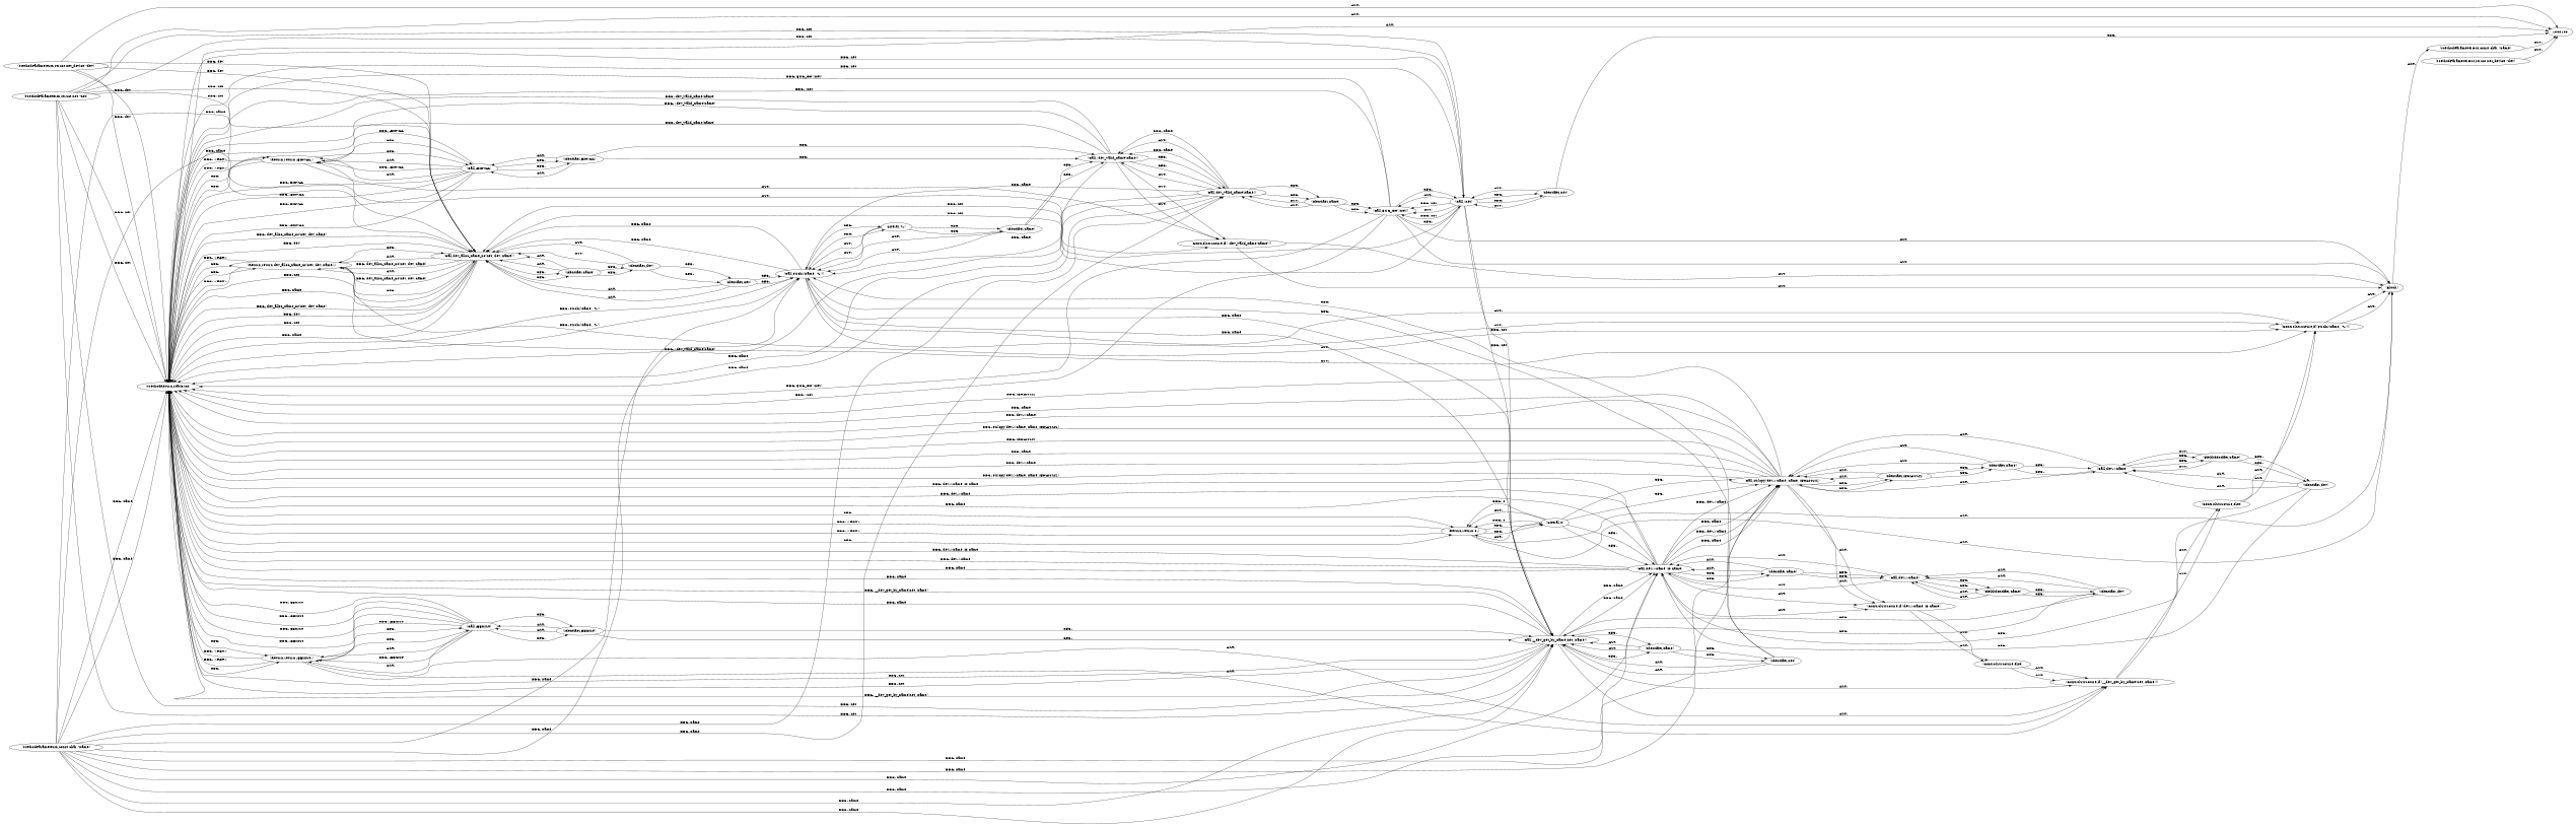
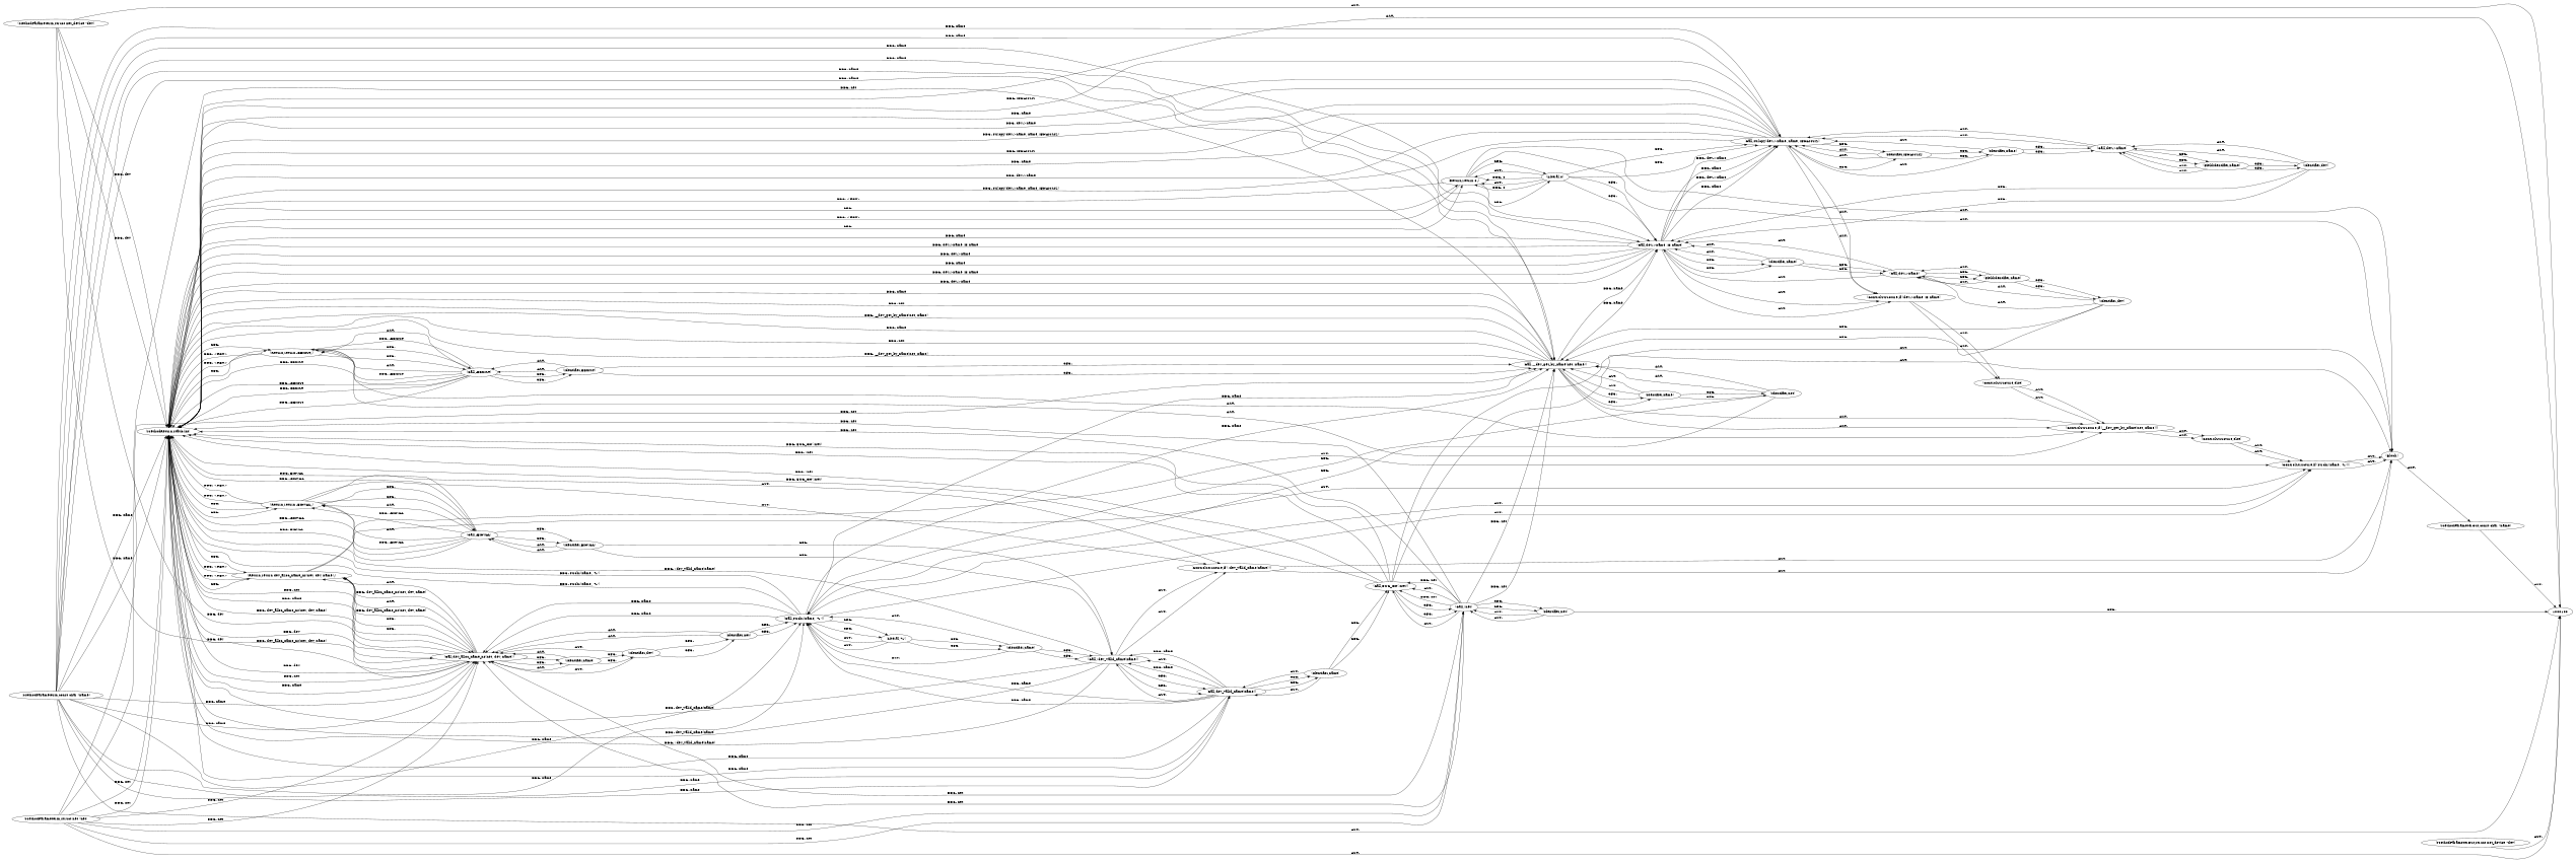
  digraph {
    rankdir=LR
    n1 [label="(MethodReturn,static int)"]
    n2 [label="(Return,return dev_alloc_name_ns(net, dev, name);)"]
    n3 [label="(Return,return -EEXIST;)"]
    n4 [label="(Return,return 0;)"]
    n5 [label="(Return,return -EINVAL;)"]
    1000100
    n7 [label="(Call,dev_alloc_name_ns(net, dev, name))"]
    n8 [label="(ControlStructure,if (strchr(name, '%')))"]
    n9 [label="(ControlStructure,if (__dev_get_by_name(net, name)))"]
    n10 [label="(Call,-EEXIST)"]
    n11 [label="(Block,)"]
    n12 [label="(Literal,0)"]
    n13 [label="(ControlStructure,if (!dev_valid_name(name)))"]
    n14 [label="(Call,-EINVAL)"]
    n15 [label="(MethodParameterIn,struct net *net)"]
    n16 [label="(Call,__dev_get_by_name(net, name))"]
    n17 [label="(Call,!net)"]
    n18 [label="(Identifier,name)"]
    n19 [label="(Identifier,name)"]
    n20 [label="(Call,dev->name != name)"]
    n21 [label="(Identifier,net)"]
    n22 [label="(Call,BUG_ON(!net))"]
    n23 [label="(MethodParameterOut,const char *name)"]
    n24 [label="(Identifier,name)"]
    n25 [label="(Call,strchr(name, '%'))"]
    n26 [label="(Call,!dev_valid_name(name))"]
    n27 [label="(Literal,'%')"]
    n28 [label="(Call,dev_valid_name(name))"]
    n29 [label="(Identifier,net)"]
    n30 [label="(Identifier,dev)"]
    n31 [label="(ControlStructure,else)"]
    n32 [label="(Identifier,net)"]
    n33 [label="(Identifier,name)"]
    n34 [label="(ControlStructure,if (dev->name != name))"]
    n35 [label="(Call,strlcpy(dev->name, name, IFNAMSIZ))"]
    n36 [label="(Identifier,EEXIST)"]
    n37 [label="(ControlStructure,else)"]
    n38 [label="(Call,dev->name)"]
    n39 [label="(Identifier,IFNAMSIZ)"]
    n40 [label="(FieldIdentifier,name)"]
    n41 [label="(Identifier,dev)"]
    n42 [label="(Call,dev->name)"]
    n43 [label="(FieldIdentifier,name)"]
    n44 [label="(Identifier,dev)"]
    n45 [label="(Identifier,name)"]
    n46 [label="(MethodParameterIn,struct net_device *dev)"]
    n47 [label="(MethodParameterOut,struct net_device *dev)"]
    n48 [label="(MethodParameterIn,const char *name)"]
    n49 [label="(Identifier,name)"]
    n50 [label="(Identifier,EINVAL)"]
    n1 -> n2 [label="CFG: "]
    n1 -> n2 [label="CFG: "]
    n1 -> n3 [label="CFG: "]
    n1 -> n3 [label="CFG: "]
    n1 -> n4 [label="CFG: "]
    n1 -> n4 [label="CFG: "]
    n1 -> n5 [label="CFG: "]
    n1 -> n5 [label="CFG: "]
    n1 -> 1000100 [label="AST: "]
    n2 -> n1 [label="DDG: <RET>"]
    n2 -> n1 [label="DDG: <RET>"]
    n2 -> n7 [label="CFG: "]
    n2 -> n7 [label="CFG: "]
    n2 -> n8 [label="AST: "]
    n2 -> n8 [label="AST: "]
    n3 -> n1 [label="DDG: <RET>"]
    n3 -> n1 [label="DDG: <RET>"]
    n3 -> n9 [label="AST: "]
    n3 -> n9 [label="AST: "]
    n3 -> n10 [label="CFG: "]
    n3 -> n10 [label="CFG: "]
    n4 -> n1 [label="DDG: <RET>"]
    n4 -> n1 [label="DDG: <RET>"]
    n4 -> n11 [label="AST: "]
    n4 -> n11 [label="AST: "]
    n4 -> n12 [label="CFG: "]
    n4 -> n12 [label="CFG: "]
    n5 -> n1 [label="DDG: <RET>"]
    n5 -> n1 [label="DDG: <RET>"]
    n5 -> n13 [label="AST: "]
    n5 -> n13 [label="AST: "]
    n5 -> n14 [label="CFG: "]
    n5 -> n14 [label="CFG: "]
    n7 -> n1 [label="DDG: net"]
    n7 -> n1 [label="DDG: name"]
    n7 -> n1 [label="DDG: dev_alloc_name_ns(net, dev, name)"]
    n7 -> n1 [label="DDG: dev"]
    n7 -> n1 [label="DDG: net"]
    n7 -> n1 [label="DDG: name"]
    n7 -> n1 [label="DDG: dev_alloc_name_ns(net, dev, name)"]
    n7 -> n1 [label="DDG: dev"]
    n7 -> n2 [label="AST: "]
    n7 -> n2 [label="DDG: dev_alloc_name_ns(net, dev, name)"]
    n7 -> n2 [label="AST: "]
    n7 -> n2 [label="DDG: dev_alloc_name_ns(net, dev, name)"]
    n7 -> n18 [label="CFG: "]
    n7 -> n18 [label="CFG: "]
    n8 -> n11 [label="AST: "]
    n8 -> n11 [label="AST: "]
    n9 -> n31 [label="AST: "]
    n9 -> n31 [label="AST: "]
    n10 -> n1 [label="DDG: EEXIST"]
    n10 -> n1 [label="DDG: -EEXIST"]
    n10 -> n1 [label="DDG: EEXIST"]
    n10 -> n1 [label="DDG: -EEXIST"]
    n10 -> n3 [label="AST: "]
    n10 -> n3 [label="DDG: -EEXIST"]
    n10 -> n3 [label="AST: "]
    n10 -> n3 [label="DDG: -EEXIST"]
    n10 -> n36 [label="CFG: "]
    n10 -> n36 [label="CFG: "]
    n11 -> n23 [label="AST: "]
    n12 -> n4 [label="AST: "]
    n12 -> n4 [label="DDG: 0"]
    n12 -> n4 [label="AST: "]
    n12 -> n4 [label="DDG: 0"]
    n12 -> n20 [label="CFG: "]
    n12 -> n20 [label="CFG: "]
    n12 -> n35 [label="CFG: "]
    n12 -> n35 [label="CFG: "]
    n13 -> n11 [label="AST: "]
    n13 -> n11 [label="AST: "]
    n14 -> n1 [label="DDG: EINVAL"]
    n14 -> n1 [label="DDG: -EINVAL"]
    n14 -> n1 [label="DDG: EINVAL"]
    n14 -> n1 [label="DDG: -EINVAL"]
    n14 -> n5 [label="AST: "]
    n14 -> n5 [label="DDG: -EINVAL"]
    n14 -> n5 [label="AST: "]
    n14 -> n5 [label="DDG: -EINVAL"]
    n14 -> n50 [label="CFG: "]
    n14 -> n50 [label="CFG: "]
    n15 -> n1 [label="DDG: net"]
    n15 -> n1 [label="DDG: net"]
    n15 -> 1000100 [label="AST: "]
    n15 -> n7 [label="DDG: net"]
    n15 -> n7 [label="DDG: net"]
    n15 -> n16 [label="DDG: net"]
    n15 -> n16 [label="DDG: net"]
    n15 -> n17 [label="DDG: net"]
    n15 -> n17 [label="DDG: net"]
    n16 -> n1 [label="DDG: net"]
    n16 -> n1 [label="DDG: __dev_get_by_name(net, name)"]
    n16 -> n1 [label="DDG: name"]
    n16 -> n1 [label="DDG: net"]
    n16 -> n1 [label="DDG: __dev_get_by_name(net, name)"]
    n16 -> n1 [label="DDG: name"]
    n16 -> n9 [label="AST: "]
    n16 -> n9 [label="AST: "]
    n16 -> n19 [label="CFG: "]
    n16 -> n19 [label="CFG: "]
    n16 -> n20 [label="DDG: name"]
    n16 -> n20 [label="DDG: name"]
    n17 -> n1 [label="DDG: net"]
    n17 -> n1 [label="DDG: net"]
    n17 -> n7 [label="DDG: net"]
    n17 -> n7 [label="DDG: net"]
    n17 -> n16 [label="DDG: net"]
    n17 -> n16 [label="DDG: net"]
    n17 -> n21 [label="CFG: "]
    n17 -> n21 [label="CFG: "]
    n17 -> n22 [label="AST: "]
    n17 -> n22 [label="DDG: net"]
    n17 -> n22 [label="AST: "]
    n17 -> n22 [label="DDG: net"]
    n18 -> n7 [label="AST: "]
    n18 -> n7 [label="AST: "]
    n18 -> n30 [label="CFG: "]
    n18 -> n30 [label="CFG: "]
    n19 -> n16 [label="AST: "]
    n19 -> n16 [label="AST: "]
    n19 -> n32 [label="CFG: "]
    n19 -> n32 [label="CFG: "]
    n20 -> n1 [label="DDG: dev->name != name"]
    n20 -> n1 [label="DDG: dev->name"]
    n20 -> n1 [label="DDG: name"]
    n20 -> n1 [label="DDG: dev->name != name"]
    n20 -> n1 [label="DDG: dev->name"]
    n20 -> n1 [label="DDG: name"]
    n20 -> n33 [label="CFG: "]
    n20 -> n33 [label="CFG: "]
    n20 -> n34 [label="AST: "]
    n20 -> n34 [label="AST: "]
    n20 -> n35 [label="DDG: dev->name"]
    n20 -> n35 [label="DDG: name"]
    n20 -> n35 [label="DDG: dev->name"]
    n20 -> n35 [label="DDG: name"]
    n21 -> 1000100 [label="CFG: "]
    n21 -> n17 [label="AST: "]
    n21 -> n17 [label="AST: "]
    n22 -> n1 [label="DDG: BUG_ON(!net)"]
    n22 -> n1 [label="DDG: !net"]
    n22 -> n1 [label="DDG: BUG_ON(!net)"]
    n22 -> n1 [label="DDG: !net"]
    n22 -> n11 [label="AST: "]
    n22 -> n11 [label="AST: "]
    n22 -> n17 [label="CFG: "]
    n22 -> n17 [label="CFG: "]
    n23 -> 1000100 [label="AST: "]
    n24 -> n25 [label="AST: "]
    n24 -> n25 [label="AST: "]
    n24 -> n26 [label="CFG: "]
    n24 -> n26 [label="CFG: "]
    n25 -> n1 [label="DDG: strchr(name, '%')"]
    n25 -> n1 [label="DDG: strchr(name, '%')"]
    n25 -> n7 [label="DDG: name"]
    n25 -> n7 [label="DDG: name"]
    n25 -> n8 [label="AST: "]
    n25 -> n8 [label="AST: "]
    n25 -> n16 [label="DDG: name"]
    n25 -> n16 [label="DDG: name"]
    n25 -> n27 [label="CFG: "]
    n25 -> n27 [label="CFG: "]
    n26 -> n1 [label="DDG: dev_valid_name(name)"]
    n26 -> n1 [label="DDG: !dev_valid_name(name)"]
    n26 -> n1 [label="DDG: dev_valid_name(name)"]
    n26 -> n1 [label="DDG: !dev_valid_name(name)"]
    n26 -> n13 [label="AST: "]
    n26 -> n13 [label="AST: "]
    n26 -> n28 [label="CFG: "]
    n26 -> n28 [label="CFG: "]
    n27 -> n24 [label="CFG: "]
    n27 -> n24 [label="CFG: "]
    n27 -> n25 [label="AST: "]
    n27 -> n25 [label="AST: "]
    n28 -> n1 [label="DDG: name"]
    n28 -> n1 [label="DDG: name"]
    n28 -> n25 [label="DDG: name"]
    n28 -> n25 [label="DDG: name"]
    n28 -> n26 [label="AST: "]
    n28 -> n26 [label="DDG: name"]
    n28 -> n26 [label="AST: "]
    n28 -> n26 [label="DDG: name"]
    n28 -> n49 [label="CFG: "]
    n28 -> n49 [label="CFG: "]
    n29 -> n7 [label="AST: "]
    n29 -> n7 [label="AST: "]
    n29 -> n25 [label="CFG: "]
    n29 -> n25 [label="CFG: "]
    n30 -> n7 [label="AST: "]
    n30 -> n7 [label="AST: "]
    n30 -> n29 [label="CFG: "]
    n30 -> n29 [label="CFG: "]
    n31 -> n8 [label="AST: "]
    n31 -> n8 [label="AST: "]
    n32 -> n16 [label="AST: "]
    n32 -> n16 [label="AST: "]
    n32 -> n25 [label="CFG: "]
    n32 -> n25 [label="CFG: "]
    n33 -> n20 [label="AST: "]
    n33 -> n20 [label="AST: "]
    n33 -> n38 [label="CFG: "]
    n33 -> n38 [label="CFG: "]
    n34 -> n37 [label="AST: "]
    n34 -> n37 [label="AST: "]
    n35 -> n1 [label="DDG: dev->name"]
    n35 -> n1 [label="DDG: strlcpy(dev->name, name, IFNAMSIZ)"]
    n35 -> n1 [label="DDG: IFNAMSIZ"]
    n35 -> n1 [label="DDG: name"]
    n35 -> n1 [label="DDG: dev->name"]
    n35 -> n1 [label="DDG: strlcpy(dev->name, name, IFNAMSIZ)"]
    n35 -> n1 [label="DDG: IFNAMSIZ"]
    n35 -> n1 [label="DDG: name"]
    n35 -> n34 [label="AST: "]
    n35 -> n34 [label="AST: "]
    n35 -> n39 [label="CFG: "]
    n35 -> n39 [label="CFG: "]
    n36 -> n10 [label="AST: "]
    n36 -> n10 [label="AST: "]
    n36 -> n16 [label="CFG: "]
    n36 -> n16 [label="CFG: "]
    n37 -> n9 [label="AST: "]
    n37 -> n9 [label="AST: "]
    n38 -> n20 [label="AST: "]
    n38 -> n20 [label="AST: "]
    n38 -> n40 [label="CFG: "]
    n38 -> n40 [label="CFG: "]
    n39 -> n35 [label="AST: "]
    n39 -> n35 [label="AST: "]
    n39 -> n45 [label="CFG: "]
    n39 -> n45 [label="CFG: "]
    n40 -> n38 [label="AST: "]
    n40 -> n38 [label="AST: "]
    n40 -> n41 [label="CFG: "]
    n40 -> n41 [label="CFG: "]
    n41 -> n16 [label="CFG: "]
    n41 -> n16 [label="CFG: "]
    n41 -> n38 [label="AST: "]
    n41 -> n38 [label="AST: "]
    n42 -> n35 [label="AST: "]
    n42 -> n35 [label="AST: "]
    n42 -> n43 [label="CFG: "]
    n42 -> n43 [label="CFG: "]
    n43 -> n42 [label="AST: "]
    n43 -> n42 [label="AST: "]
    n43 -> n44 [label="CFG: "]
    n43 -> n44 [label="CFG: "]
    n44 -> n20 [label="CFG: "]
    n44 -> n20 [label="CFG: "]
    n44 -> n42 [label="AST: "]
    n44 -> n42 [label="AST: "]
    n45 -> n35 [label="AST: "]
    n45 -> n35 [label="AST: "]
    n45 -> n42 [label="CFG: "]
    n45 -> n42 [label="CFG: "]
    n46 -> n1 [label="DDG: dev"]
    n46 -> n1 [label="DDG: dev"]
    n46 -> 1000100 [label="AST: "]
    n46 -> n7 [label="DDG: dev"]
    n46 -> n7 [label="DDG: dev"]
    n47 -> 1000100 [label="AST: "]
    n48 -> n1 [label="DDG: name"]
    n48 -> n1 [label="DDG: name"]
+   n48 -> 1000100 [label="AST: "]
    n48 -> n7 [label="DDG: name"]
    n48 -> n7 [label="DDG: name"]
    n48 -> n16 [label="DDG: name"]
    n48 -> n16 [label="DDG: name"]
    n48 -> n20 [label="DDG: name"]
    n48 -> n20 [label="DDG: name"]
    n48 -> n25 [label="DDG: name"]
    n48 -> n25 [label="DDG: name"]
    n48 -> n28 [label="DDG: name"]
    n48 -> n28 [label="DDG: name"]
    n48 -> n35 [label="DDG: name"]
    n48 -> n35 [label="DDG: name"]
    n49 -> n22 [label="CFG: "]
    n49 -> n22 [label="CFG: "]
    n49 -> n28 [label="AST: "]
    n49 -> n28 [label="AST: "]
    n50 -> n14 [label="AST: "]
    n50 -> n14 [label="AST: "]
    n50 -> n26 [label="CFG: "]
    n50 -> n26 [label="CFG: "]
  }
